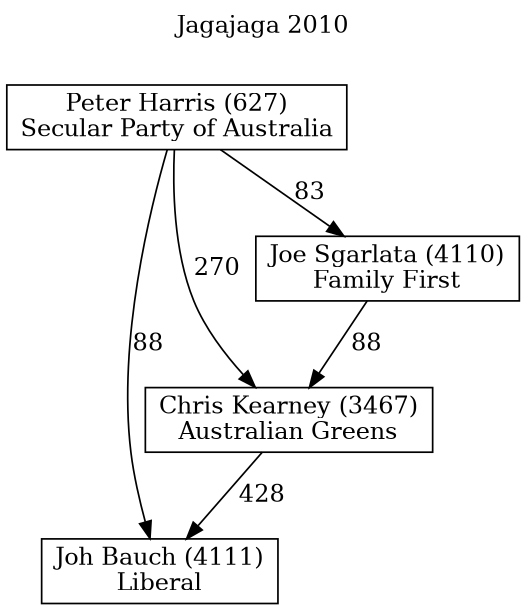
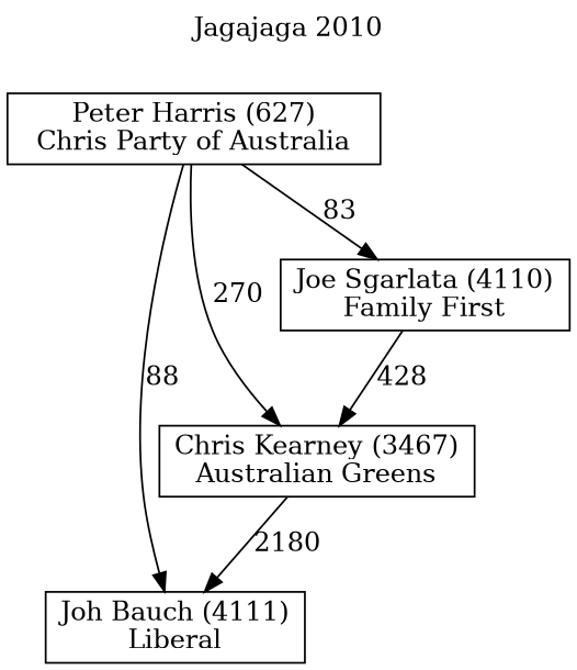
  digraph {
    label="Jagajaga 2010"
    labelloc=t
    mclimit=10
    node [shape=box]
    n1 [label="Joh Bauch (4111)\nLiberal"]
    n2 [label="Chris Kearney (3467)\nAustralian Greens"]
    n3 [label="Joe Sgarlata (4110)\nFamily First"]
-   n4 [label="Peter Harris (627)\nSecular Party of Australia"]
-   n2 -> n1 [label=428]
-   n3 -> n2 [label=88]
+   n4 [label="Peter Harris (627)\nChris Party of Australia"]
+   n2 -> n1 [label=2180]
+   n3 -> n2 [label=428]
    n4 -> n1 [label=88]
    n4 -> n2 [label=270]
    n4 -> n3 [label=83]
  }
